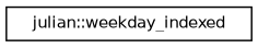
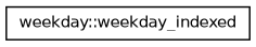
  digraph {
    rankdir=LR
-   n1 [color=black fillcolor=white fontname=Helvetica fontsize=10 height=0.2 label="julian::weekday_indexed" shape=record style=filled width=0.4]
+   n1 [color=black fillcolor=white fontname=Helvetica fontsize=10 height=0.2 label="weekday::weekday_indexed" shape=record style=filled width=0.4]
  }
